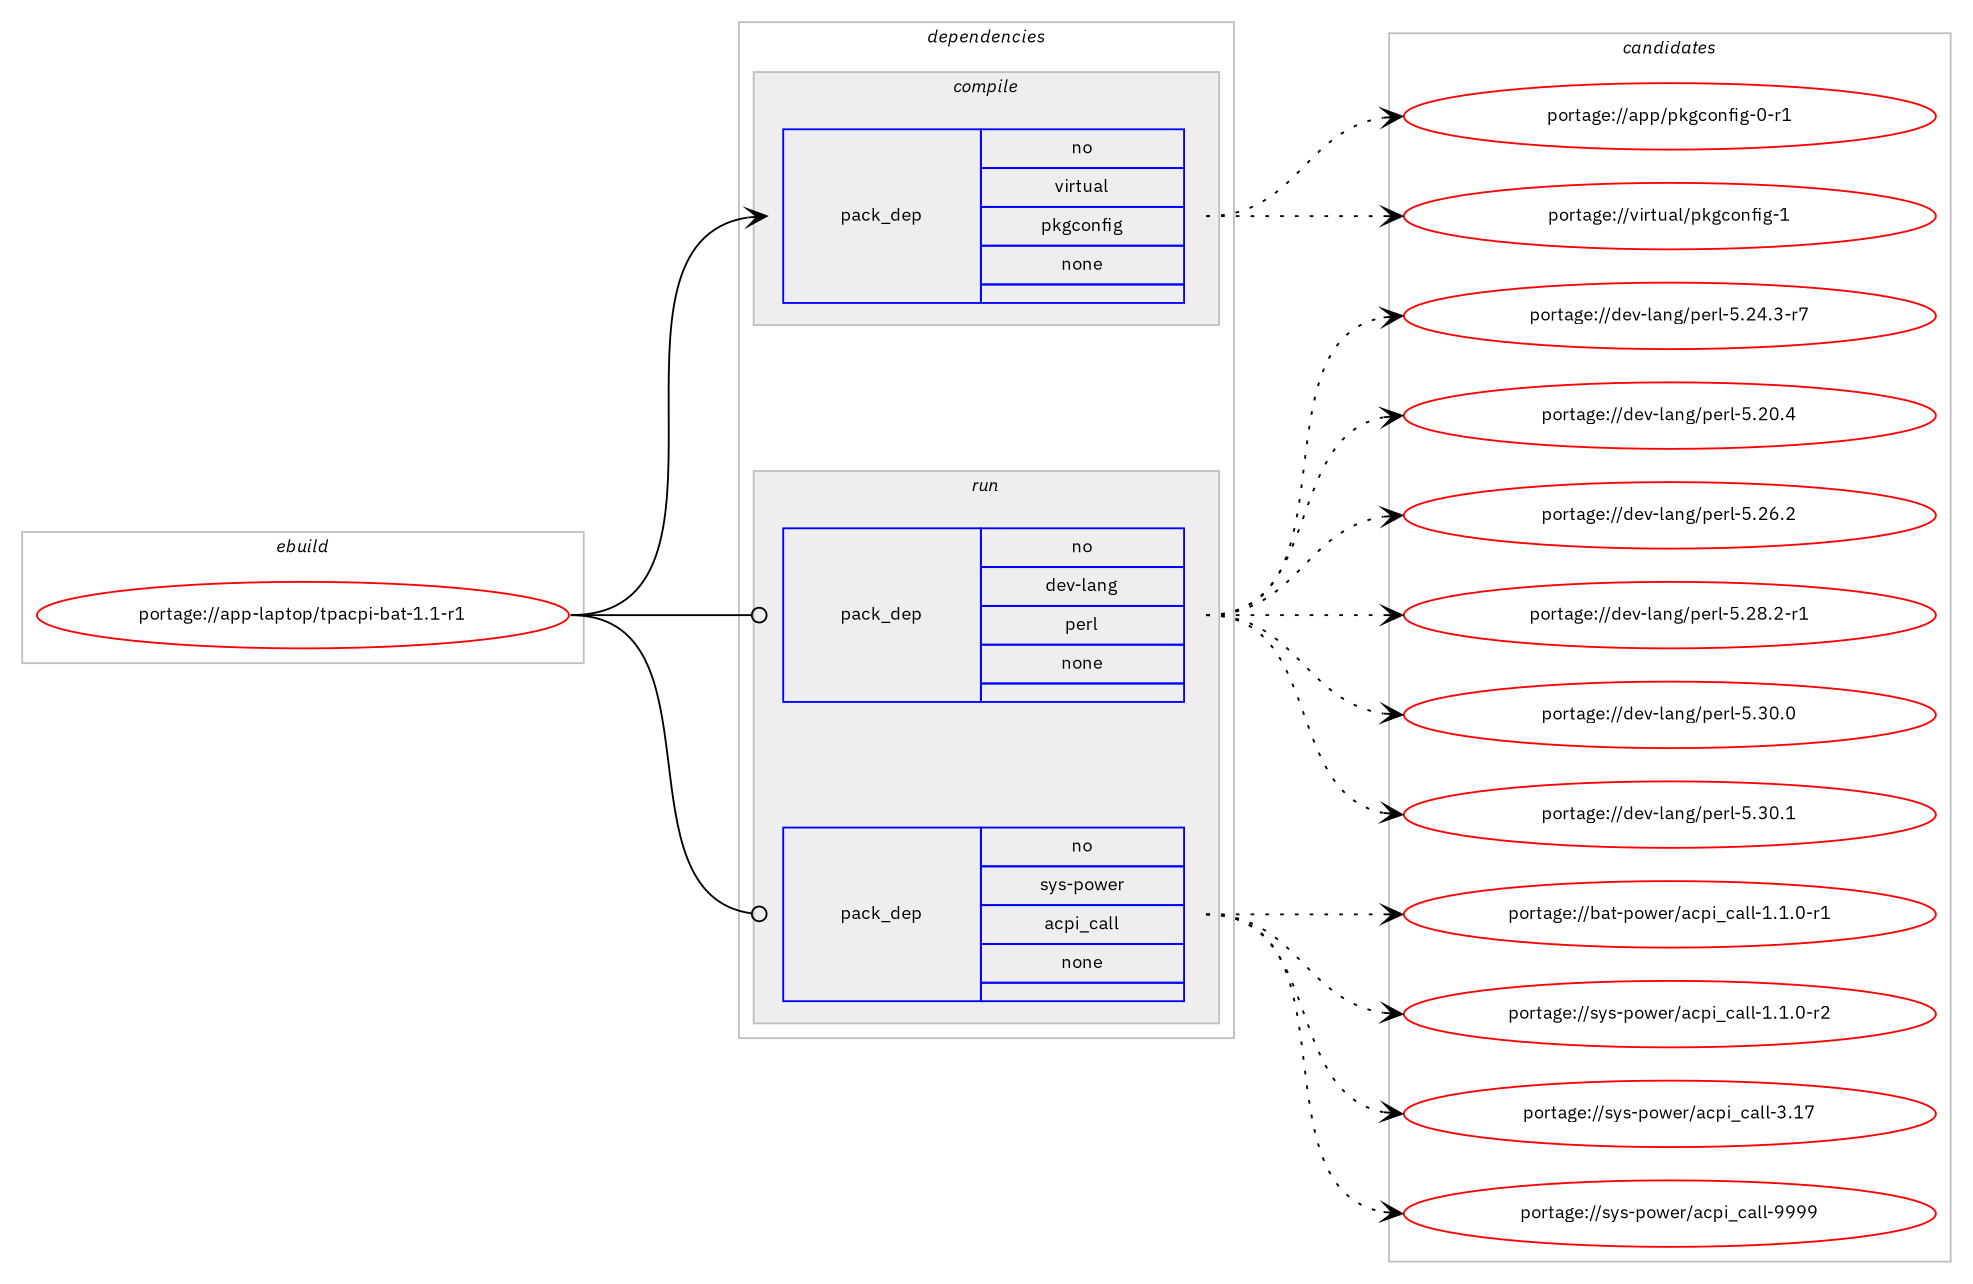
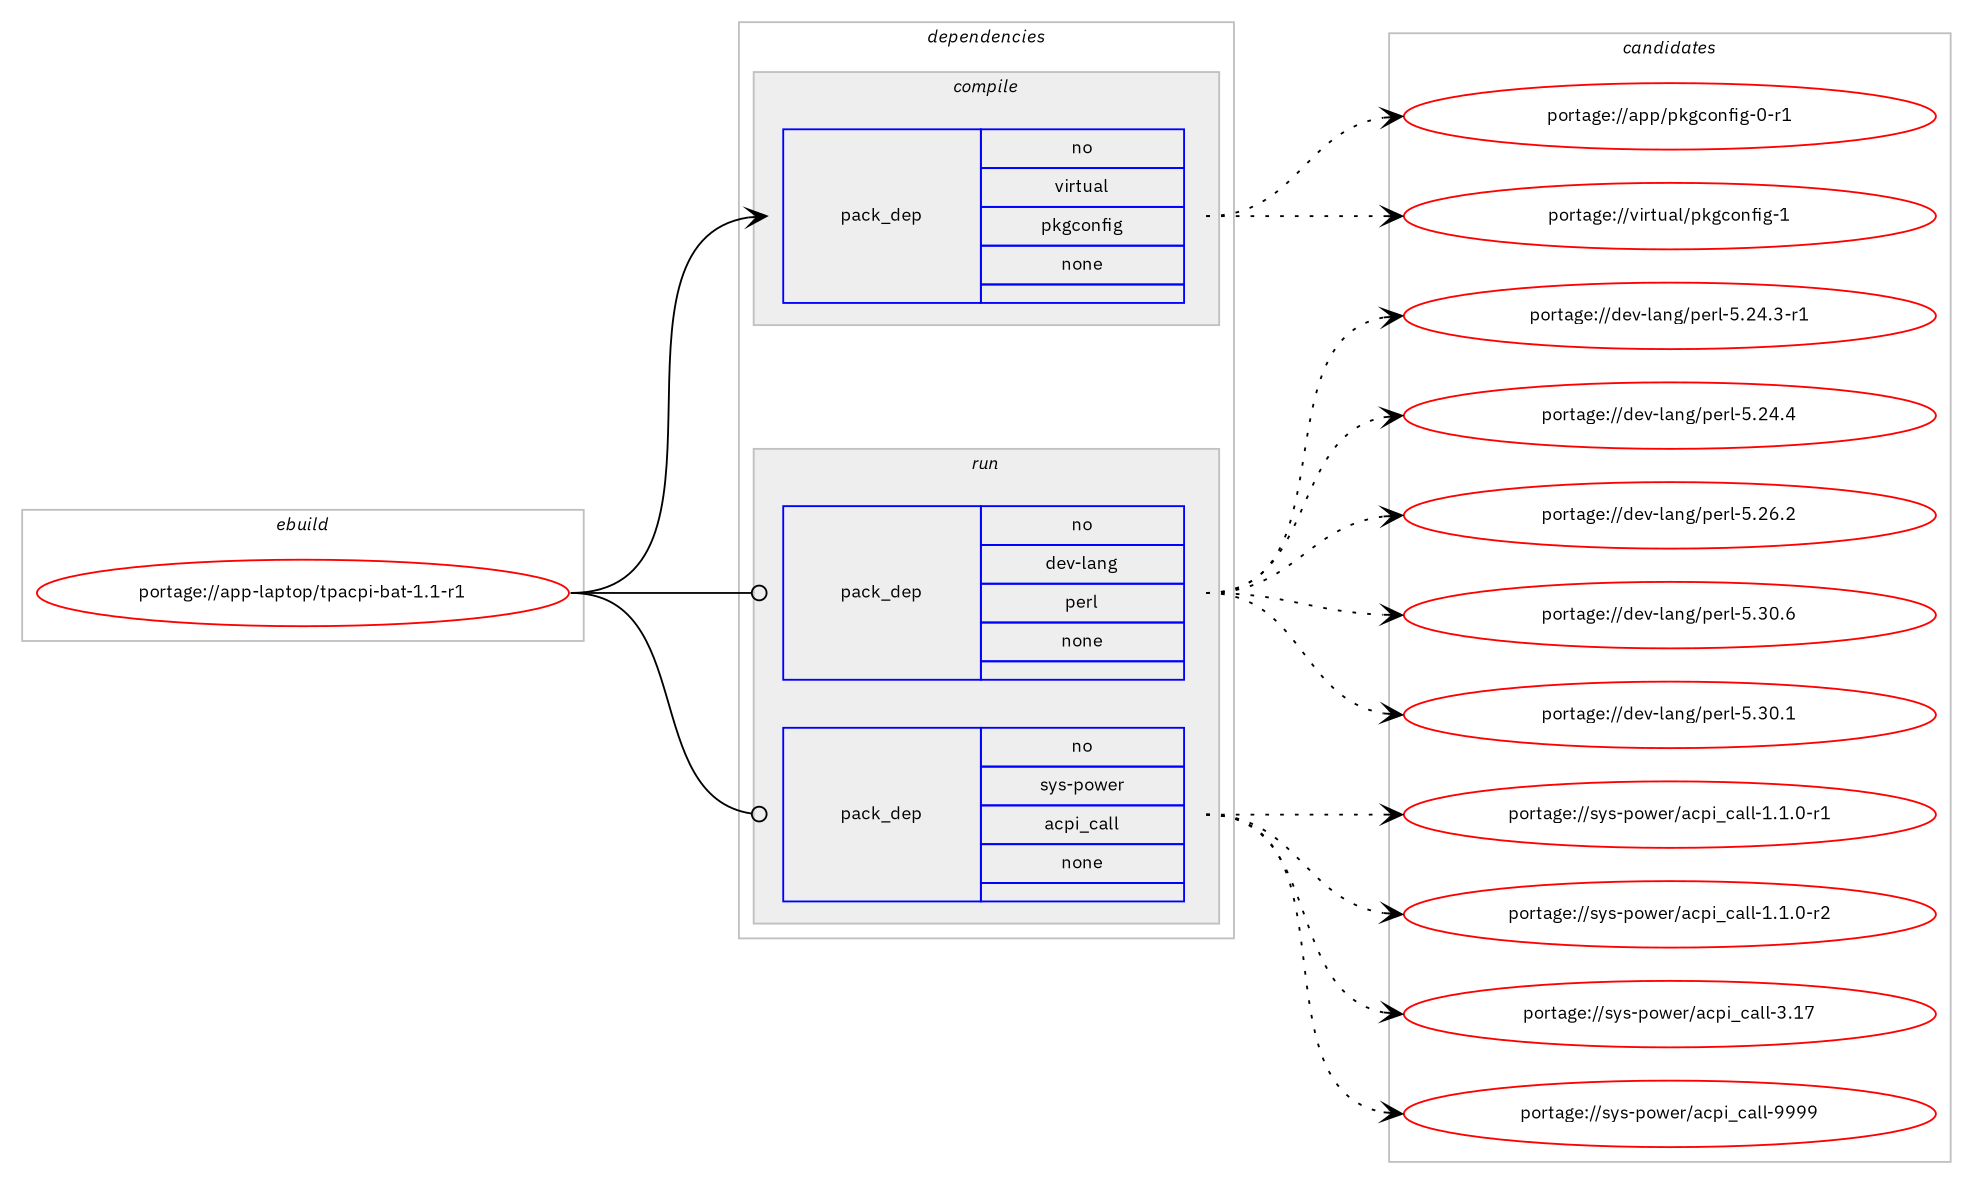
  digraph {
    compound=true
    concentrate=true
    fontname="IBM Plex Sans"
    fontsize=10
    newrank=true
    rankdir=LR
    ranksep=1.5
    node [color=red fontname="IBM Plex Sans" fontsize=10]
    edge [arrowhead=vee fontname="IBM Plex Sans" headport=w style=dotted tailport=e weight=100]
    n1 [label="portage://app-laptop/tpacpi-bat-1.1-r1" width=4]
    n2 [color=blue label=<<TABLE BORDER="0" CELLBORDER="1" CELLSPACING="0" CELLPADDING="4" WIDTH="220"><TR><TD ROWSPAN="6" CELLPADDING="30">pack_dep</TD></TR><TR><TD WIDTH="110">no</TD></TR><TR><TD>virtual</TD></TR><TR><TD>pkgconfig</TD></TR><TR><TD>none</TD></TR><TR><TD></TD></TR></TABLE>> shape=none]
    n3 [color=blue label=<<TABLE BORDER="0" CELLBORDER="1" CELLSPACING="0" CELLPADDING="4" WIDTH="220"><TR><TD ROWSPAN="6" CELLPADDING="30">pack_dep</TD></TR><TR><TD WIDTH="110">no</TD></TR><TR><TD>dev-lang</TD></TR><TR><TD>perl</TD></TR><TR><TD>none</TD></TR><TR><TD></TD></TR></TABLE>> shape=none]
    n4 [color=blue label=<<TABLE BORDER="0" CELLBORDER="1" CELLSPACING="0" CELLPADDING="4" WIDTH="220"><TR><TD ROWSPAN="6" CELLPADDING="30">pack_dep</TD></TR><TR><TD WIDTH="110">no</TD></TR><TR><TD>sys-power</TD></TR><TR><TD>acpi_call</TD></TR><TR><TD>none</TD></TR><TR><TD></TD></TR></TABLE>> shape=none]
    n5 [label="portage://app/pkgconfig-0-r1" width=4]
    n6 [label="portage://virtual/pkgconfig-1" width=4]
-   n7 [label="portage://dev-lang/perl-5.24.3-r7" width=4]
-   n8 [label="portage://dev-lang/perl-5.20.4" width=4]
+   n7 [label="portage://dev-lang/perl-5.24.3-r1" width=4]
+   n8 [label="portage://dev-lang/perl-5.24.4" width=4]
    n9 [label="portage://dev-lang/perl-5.26.2" width=4]
-   n10 [label="portage://dev-lang/perl-5.28.2-r1" width=4]
-   n11 [label="portage://dev-lang/perl-5.30.0" width=4]
+   n11 [label="portage://dev-lang/perl-5.30.6" width=4]
    n12 [label="portage://dev-lang/perl-5.30.1" width=4]
-   n13 [label="portage://bat-power/acpi_call-1.1.0-r1" width=4]
+   n13 [label="portage://sys-power/acpi_call-1.1.0-r1" width=4]
    n14 [label="portage://sys-power/acpi_call-1.1.0-r2" width=4]
    n15 [label="portage://sys-power/acpi_call-3.17" width=4]
    n16 [label="portage://sys-power/acpi_call-9999" width=4]
    subgraph cluster_1 {
      color=gray
      label=<<i>ebuild</i>>
      rank=same
      n1
    }
    subgraph cluster_2 {
      color=gray
      label=<<i>dependencies</i>>
      subgraph cluster_3 {
        color=gray
        fillcolor="#eeeeee"
        label=<<i>compile</i>>
        style=filled
        subgraph sub_4 {
          color=gray
          fillcolor="#eeeeee"
          label=<<i>compile</i>>
          style=filled
          n2
        }
      }
      subgraph cluster_5 {
        color=gray
        fillcolor="#eeeeee"
        label=<<i>compile and run</i>>
        style=filled
      }
      subgraph cluster_6 {
        color=gray
        fillcolor="#eeeeee"
        label=<<i>run</i>>
        style=filled
        subgraph sub_7 {
          color=gray
          fillcolor="#eeeeee"
          label=<<i>run</i>>
          style=filled
          n3
        }
        subgraph sub_8 {
          color=gray
          fillcolor="#eeeeee"
          label=<<i>run</i>>
          style=filled
          n4
        }
      }
    }
    subgraph cluster_9 {
      color=gray
      label=<<i>candidates</i>>
      rank=same
      subgraph sub_10 {
        color=black
        label=<<i>candidates</i>>
        nodesep=1
        rank=same
        n5
        n6
      }
      subgraph sub_11 {
        color=black
        label=<<i>candidates</i>>
        nodesep=1
        rank=same
        n7
        n8
        n9
-       n10
        n11
        n12
      }
      subgraph sub_12 {
        color=black
        label=<<i>candidates</i>>
        nodesep=1
        rank=same
        n13
        n14
        n15
        n16
      }
    }
    n1 -> n2 [style=solid weight=20]
    n1 -> n3 [arrowhead=odot style=solid weight=20]
    n1 -> n4 [arrowhead=odot style=solid weight=20]
    n2 -> n5
    n2 -> n6
    n3 -> n7
    n3 -> n8
    n3 -> n9
-   n3 -> n10
    n3 -> n11
    n3 -> n12
    n4 -> n13
    n4 -> n14
    n4 -> n15
    n4 -> n16
  }
